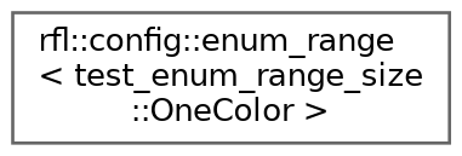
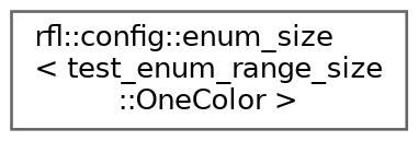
  digraph {
    rankdir=LR
-   n1 [color=grey40 fillcolor=white fontname=Helvetica fontsize=10 height=0.2 label="rfl::config::enum_range\l\< test_enum_range_size\l::OneColor \>" shape=box style=filled width=0.4]
+   n1 [color=grey40 fillcolor=white fontname=Helvetica fontsize=10 height=0.2 label="rfl::config::enum_size\l\< test_enum_range_size\l::OneColor \>" shape=box style=filled width=0.4]
  }
